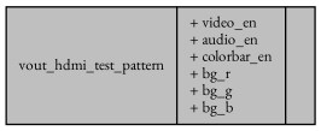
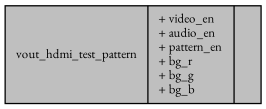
  digraph {
    rankdir=LR
    fontname="EB Garamond"
-   n1 [color=black fillcolor=grey75 fontcolor=black fontname="EB Garamond" fontsize=10 height=0.2 label="{vout_hdmi_test_pattern\n|+ video_en\l+ audio_en\l+ colorbar_en\l+ bg_r\l+ bg_g\l+ bg_b\l|}" shape=record style=filled width=0.4]
+   n1 [color=black fillcolor=grey75 fontcolor=black fontname="EB Garamond" fontsize=10 height=0.2 label="{vout_hdmi_test_pattern\n|+ video_en\l+ audio_en\l+ pattern_en\l+ bg_r\l+ bg_g\l+ bg_b\l|}" shape=record style=filled width=0.4]
  }
